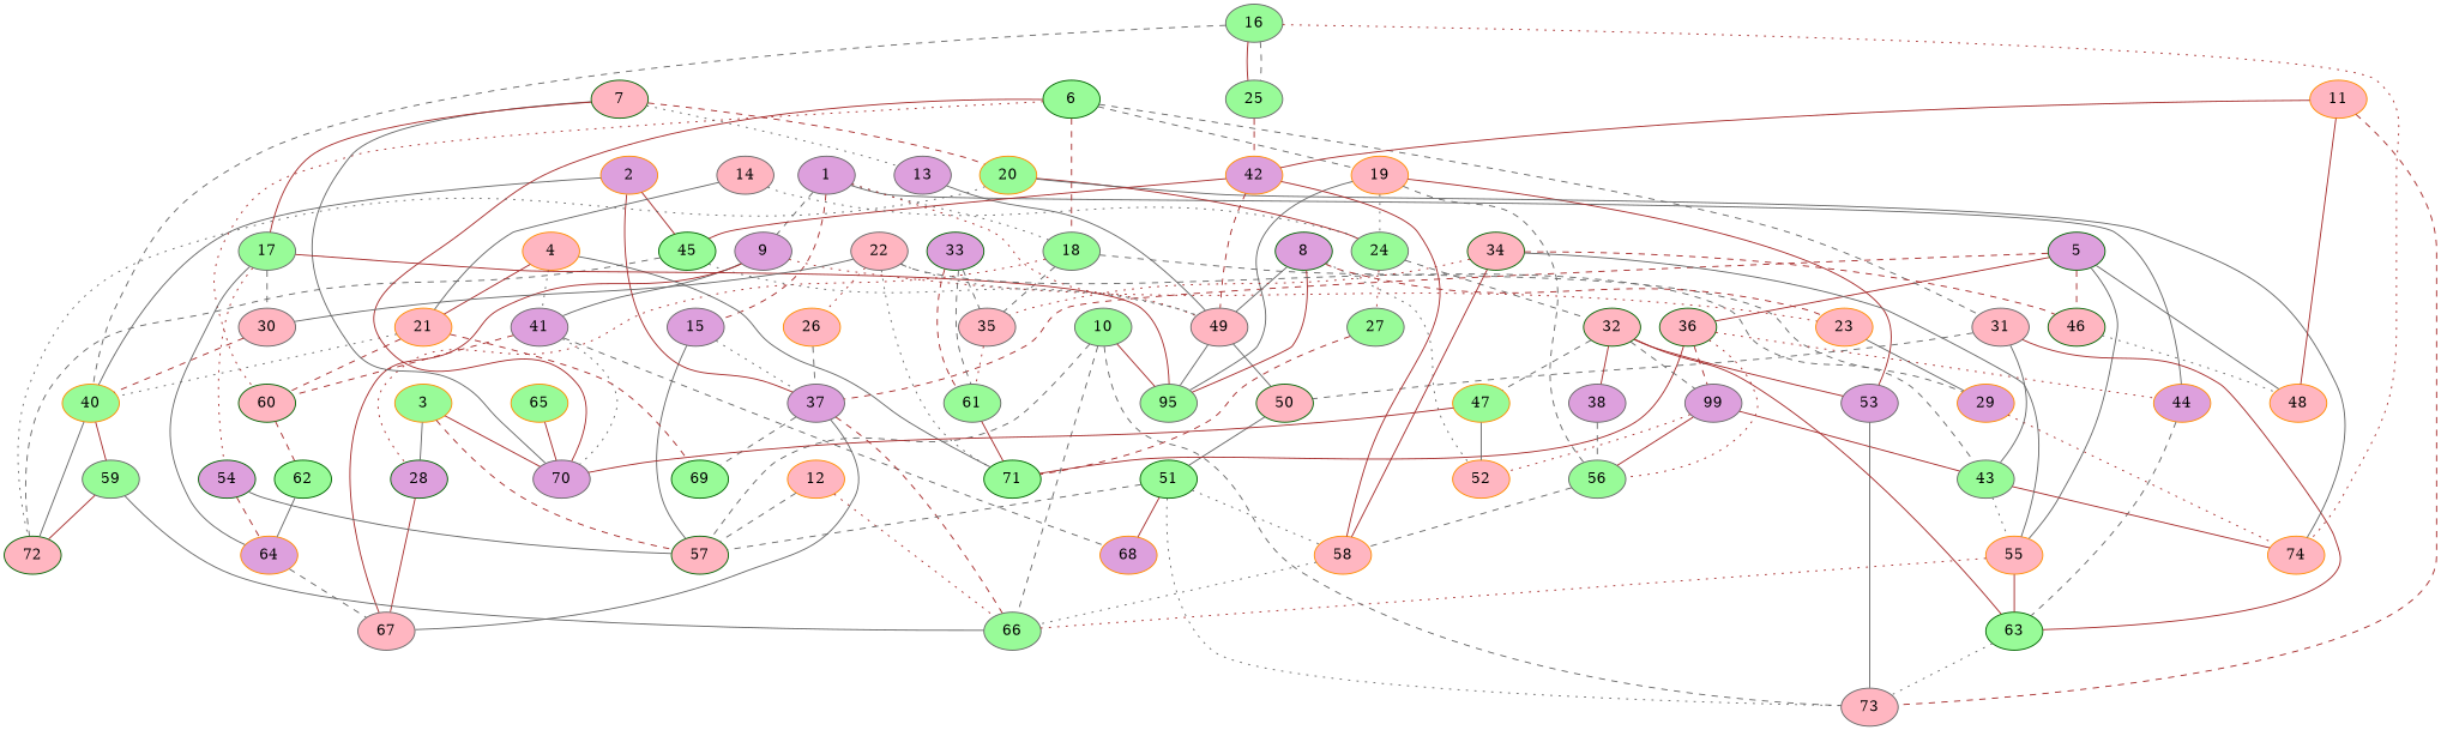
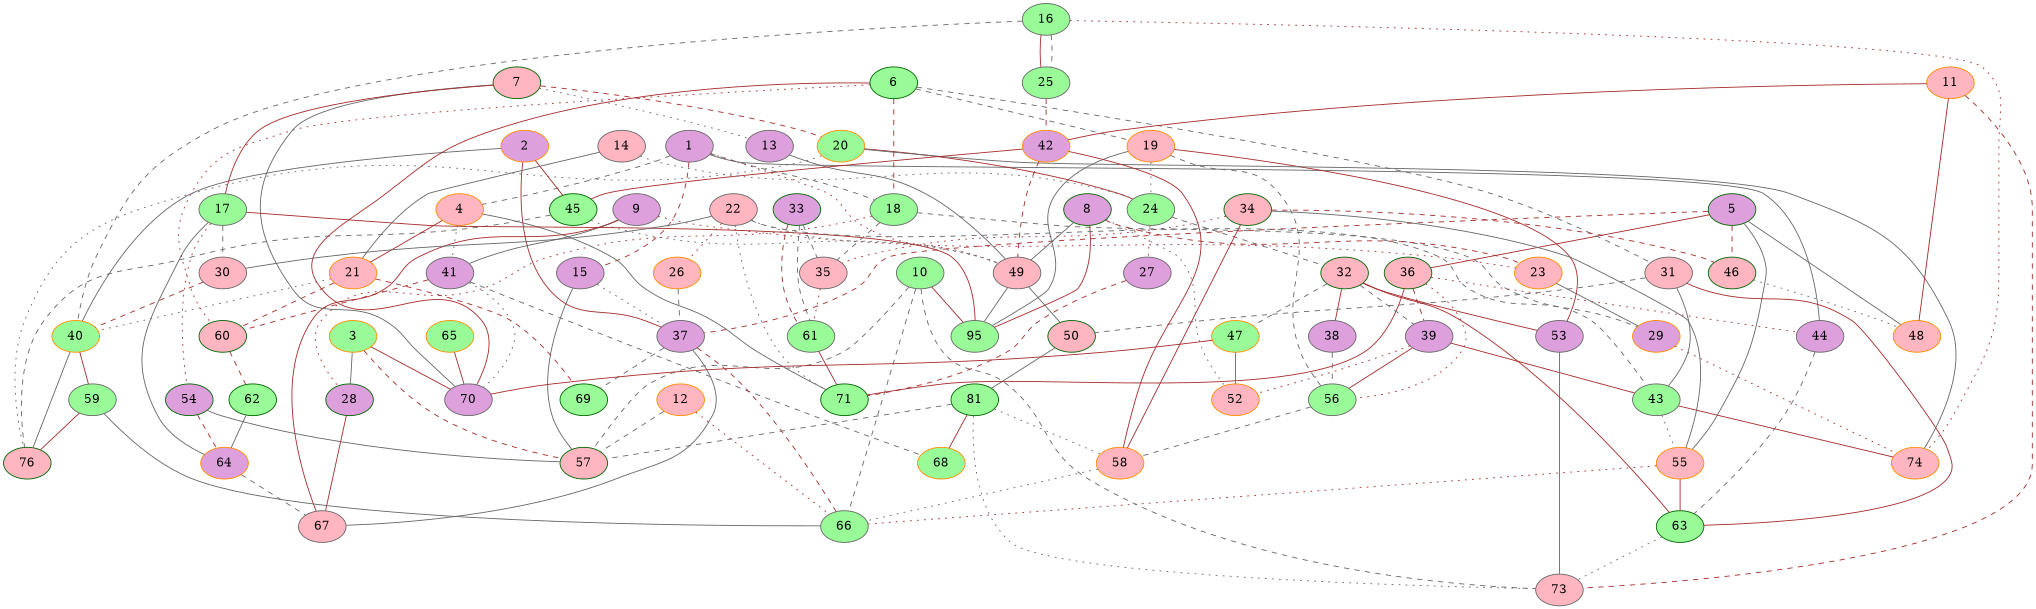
  graph {
    node [color=gray40 fillcolor=lightpink style=filled]
    edge [color=gray40 style=solid]
    1 [fillcolor=plum]
    9 [fillcolor=plum]
    15 [fillcolor=plum]
    18 [fillcolor=palegreen]
-   44 [color=darkorange fillcolor=plum]
+   44 [fillcolor=plum]
    49
    41 [fillcolor=plum]
    23 [color=darkorange]
    67
    37 [fillcolor=plum]
    57 [color=darkgreen]
    28 [color=darkgreen fillcolor=plum]
    29 [color=darkorange fillcolor=plum]
    35
    63 [color=darkgreen fillcolor=palegreen]
    n16 [fillcolor=palegreen label=95]
    50 [color=darkgreen]
    2 [color=darkorange fillcolor=plum]
    40 [color=darkorange fillcolor=palegreen]
    45 [color=darkgreen fillcolor=palegreen]
    66 [fillcolor=palegreen]
    69 [color=darkgreen fillcolor=palegreen]
-   72 [color=darkgreen]
+   72 [color=darkgreen label=76]
    59 [fillcolor=palegreen]
    3 [color=darkorange fillcolor=palegreen]
    70 [fillcolor=plum]
    4 [color=darkorange]
    21 [color=darkorange]
    71 [color=darkgreen fillcolor=palegreen]
    60 [color=darkgreen]
-   68 [color=darkorange fillcolor=plum]
+   68 [color=darkorange fillcolor=palegreen]
    5 [color=darkgreen fillcolor=plum]
    36 [color=darkgreen]
    46 [color=darkgreen]
    48 [color=darkorange]
    55 [color=darkorange]
    56 [fillcolor=palegreen]
-   39 [fillcolor=plum label=99]
+   39 [fillcolor=plum]
    6 [color=darkgreen fillcolor=palegreen]
    19 [color=darkorange]
    31
    24 [fillcolor=palegreen]
    53 [fillcolor=plum]
    43 [fillcolor=palegreen]
    62 [color=darkgreen fillcolor=palegreen]
    7 [color=darkgreen]
    13 [fillcolor=plum]
    17 [fillcolor=palegreen]
    20 [color=darkorange fillcolor=palegreen]
    30
    54 [color=darkgreen fillcolor=plum]
    64 [color=darkorange fillcolor=plum]
    74 [color=darkorange]
    8 [color=darkgreen fillcolor=plum]
    52 [color=darkorange]
    10 [fillcolor=palegreen]
    73
    11 [color=darkorange]
    42 [color=darkorange fillcolor=plum]
    58 [color=darkorange]
    12 [color=darkorange]
    14
-   27 [fillcolor=palegreen]
+   27 [fillcolor=plum]
    32 [color=darkgreen]
    16 [fillcolor=palegreen]
    25 [fillcolor=palegreen]
    61 [fillcolor=palegreen]
    22
    26 [color=darkorange]
    38 [fillcolor=plum]
    47 [color=darkorange fillcolor=palegreen]
-   51 [color=darkgreen fillcolor=palegreen]
+   51 [color=darkgreen fillcolor=palegreen label=81]
    33 [color=darkgreen fillcolor=plum]
    34 [color=darkgreen]
    65 [color=darkorange fillcolor=palegreen]
-   1 -- 9 [style=dashed]
+   1 -- 4 [style=dashed]
    1 -- 15 [color=brown style=dashed]
-   1 -- 18 [style=dotted]
+   1 -- 18 [style=dashed]
    1 -- 44
    1 -- 49 [color=brown style=dotted]
    9 -- 41
    9 -- 23 [color=brown style=dotted]
    9 -- 67 [color=brown]
    15 -- 37 [style=dotted]
    15 -- 57
    18 -- 28 [color=brown style=dotted]
    18 -- 29 [style=dashed]
    18 -- 35 [style=dashed]
    44 -- 63 [style=dashed]
    49 -- n16
    49 -- 50
    41 -- 70 [style=dotted]
    41 -- 60 [color=brown style=dashed]
    41 -- 68 [style=dashed]
    23 -- 29
    37 -- 67
    37 -- 66 [color=brown style=dashed]
    37 -- 69 [style=dashed]
    28 -- 67 [color=brown]
    29 -- 74 [color=brown style=dotted]
    35 -- 61 [color=brown style=dotted]
    63 -- 73 [style=dotted]
    50 -- 51
    2 -- 37 [color=brown]
    2 -- 40
    2 -- 45 [color=brown]
    40 -- 72
    40 -- 59 [color=brown]
    45 -- 49 [style=dotted]
    45 -- 72 [style=dashed]
    59 -- 66
    59 -- 72 [color=brown]
    3 -- 57 [color=brown style=dashed]
    3 -- 28
    3 -- 70 [color=brown]
    4 -- 41 [style=dotted]
    4 -- 21 [color=brown]
    4 -- 71
    21 -- 40 [style=dotted]
    21 -- 69 [color=brown style=dashed]
    21 -- 60 [color=brown style=dashed]
    60 -- 62 [color=brown style=dashed]
    5 -- 37 [color=brown style=dashed]
    5 -- 36 [color=brown]
    5 -- 46 [color=brown style=dashed]
    5 -- 48
    5 -- 55
    36 -- 44 [color=brown style=dotted]
    36 -- 71 [color=brown]
    36 -- 56 [color=brown style=dotted]
    36 -- 39 [color=brown style=dashed]
    46 -- 48 [style=dotted]
    55 -- 63 [color=brown]
    55 -- 66 [color=brown style=dotted]
    56 -- 58 [style=dashed]
    39 -- 56 [color=brown]
    39 -- 43 [color=brown]
    39 -- 52 [color=brown style=dotted]
    6 -- 18 [color=brown style=dashed]
    6 -- 70 [color=brown]
    6 -- 60 [color=brown style=dotted]
    6 -- 19 [style=dashed]
    6 -- 31 [style=dashed]
    19 -- n16
    19 -- 56 [style=dashed]
    19 -- 24 [style=dotted]
    19 -- 53 [color=brown]
    31 -- 63 [color=brown]
    31 -- 50 [style=dashed]
    31 -- 43
    24 -- 27 [color=brown style=dotted]
    24 -- 32 [style=dashed]
    53 -- 73
    43 -- 55 [style=dotted]
    43 -- 74 [color=brown]
    62 -- 64
    7 -- 70
    7 -- 13 [style=dotted]
    7 -- 17 [color=brown]
    7 -- 20 [color=brown style=dashed]
    13 -- 49
    17 -- n16 [color=brown]
    17 -- 30 [style=dashed]
    17 -- 54 [color=brown style=dotted]
    17 -- 64
    20 -- 72 [style=dotted]
    20 -- 24 [color=brown]
    20 -- 74
    30 -- 40 [color=brown style=dashed]
    54 -- 57
    54 -- 64 [color=brown style=dashed]
    64 -- 67 [style=dashed]
    8 -- 49
    8 -- 23 [color=brown style=dashed]
    8 -- n16 [color=brown]
    8 -- 52 [style=dotted]
    10 -- 57 [style=dashed]
    10 -- n16 [color=brown]
    10 -- 66 [style=dashed]
    10 -- 73 [style=dashed]
    11 -- 48 [color=brown]
    11 -- 73 [color=brown style=dashed]
    11 -- 42 [color=brown]
    42 -- 49 [color=brown style=dashed]
    42 -- 45 [color=brown]
    42 -- 58 [color=brown]
    58 -- 66 [style=dotted]
    12 -- 57 [style=dashed]
    12 -- 66 [color=brown style=dotted]
    14 -- 21
    14 -- 24 [style=dotted]
    27 -- 71 [color=brown style=dashed]
    32 -- 63 [color=brown]
    32 -- 39 [style=dashed]
    32 -- 53 [color=brown]
    32 -- 38 [color=brown]
    32 -- 47 [style=dashed]
    16 -- 40 [style=dashed]
    16 -- 74 [color=brown style=dotted]
    16 -- 25 [color=brown]
    16 -- 25 [style=dashed]
    25 -- 42 [color=brown style=dashed]
    61 -- 71 [color=brown]
    22 -- 49 [style=dotted]
    22 -- 71 [style=dotted]
    22 -- 43 [style=dashed]
    22 -- 30
    22 -- 26 [color=brown style=dotted]
    26 -- 37 [style=dashed]
    38 -- 56 [style=dashed]
    47 -- 70 [color=brown]
    47 -- 52
    51 -- 57 [style=dashed]
    51 -- 68 [color=brown]
    51 -- 73 [style=dotted]
    51 -- 58 [style=dotted]
    33 -- 35 [style=dashed]
    33 -- 61 [color=brown style=dashed]
    33 -- 61 [style=dashed]
    34 -- 35 [color=brown style=dotted]
    34 -- 46 [color=brown style=dashed]
    34 -- 55
    34 -- 58 [color=brown]
    65 -- 70 [color=brown]
  }
